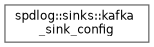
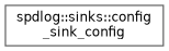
  digraph {
    rankdir=LR
-   n1 [color=grey40 fillcolor=white fontname=Helvetica fontsize=10 height=0.2 label="spdlog::sinks::kafka\l_sink_config" shape=box style=filled width=0.4]
+   n1 [color=grey40 fillcolor=white fontname=Helvetica fontsize=10 height=0.2 label="spdlog::sinks::config\l_sink_config" shape=box style=filled width=0.4]
  }
